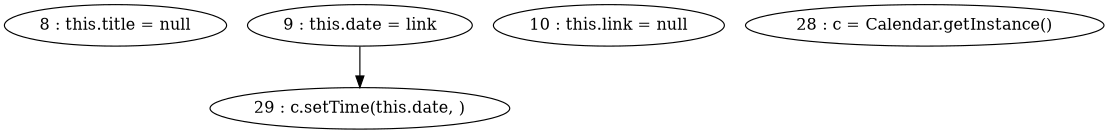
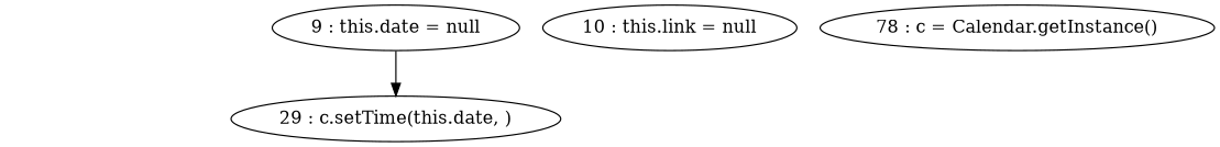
  digraph {
-   "8 : this.title = null"
-   "9 : this.date = null" [label="9 : this.date = link"]
+   "9 : this.date = null"
    "29 : c.setTime(this.date, )"
    "10 : this.link = null"
-   "28 : c = Calendar.getInstance()"
+   "28 : c = Calendar.getInstance()" [label="78 : c = Calendar.getInstance()"]
    "9 : this.date = null" -> "29 : c.setTime(this.date, )"
  }
